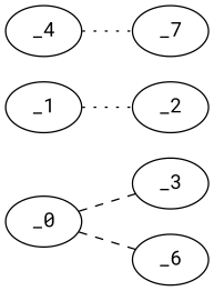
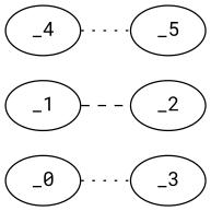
  graph {
    fontname="Roboto Mono"
    rankdir=LR
    node [fontname="Roboto Mono"]
    edge [fontname="Roboto Mono" style=dashed]
    _0 [x=2.24 y=2.75]
    _3 [x=0.645597 y=2.67108]
-   _6 [x=0.986495 y=1.49856]
    _1 [x=2.28109 y=0.793061]
    _2 [x=0.664185 y=0.719201]
    _4 [x=0.6 y=1.74]
-   _7 [x=2.75253 y=1.11158]
-   _0 -- _3
-   _0 -- _6
-   _1 -- _2 [style=dotted]
+   _7 [x=2.75253 y=1.11158 label=_5]
+   _0 -- _3 [style=dotted]
+   _1 -- _2
    _4 -- _7 [style=dotted]
  }
